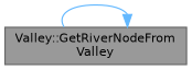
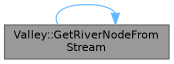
  digraph {
    rankdir=LR
-   n1 [color=gray40 fillcolor=grey60 fontcolor=black fontname=Helvetica fontsize=10 height=0.2 label="Valley::GetRiverNodeFrom\lValley" shape=box style=filled width=0.4]
+   n1 [color=gray40 fillcolor=grey60 fontcolor=black fontname=Helvetica fontsize=10 height=0.2 label="Valley::GetRiverNodeFrom\lStream" shape=box style=filled width=0.4]
    n1 -> n1 [color=steelblue1 fontname=Helvetica fontsize=10 labelfontname=Helvetica labelfontsize=10 style=solid]
  }
